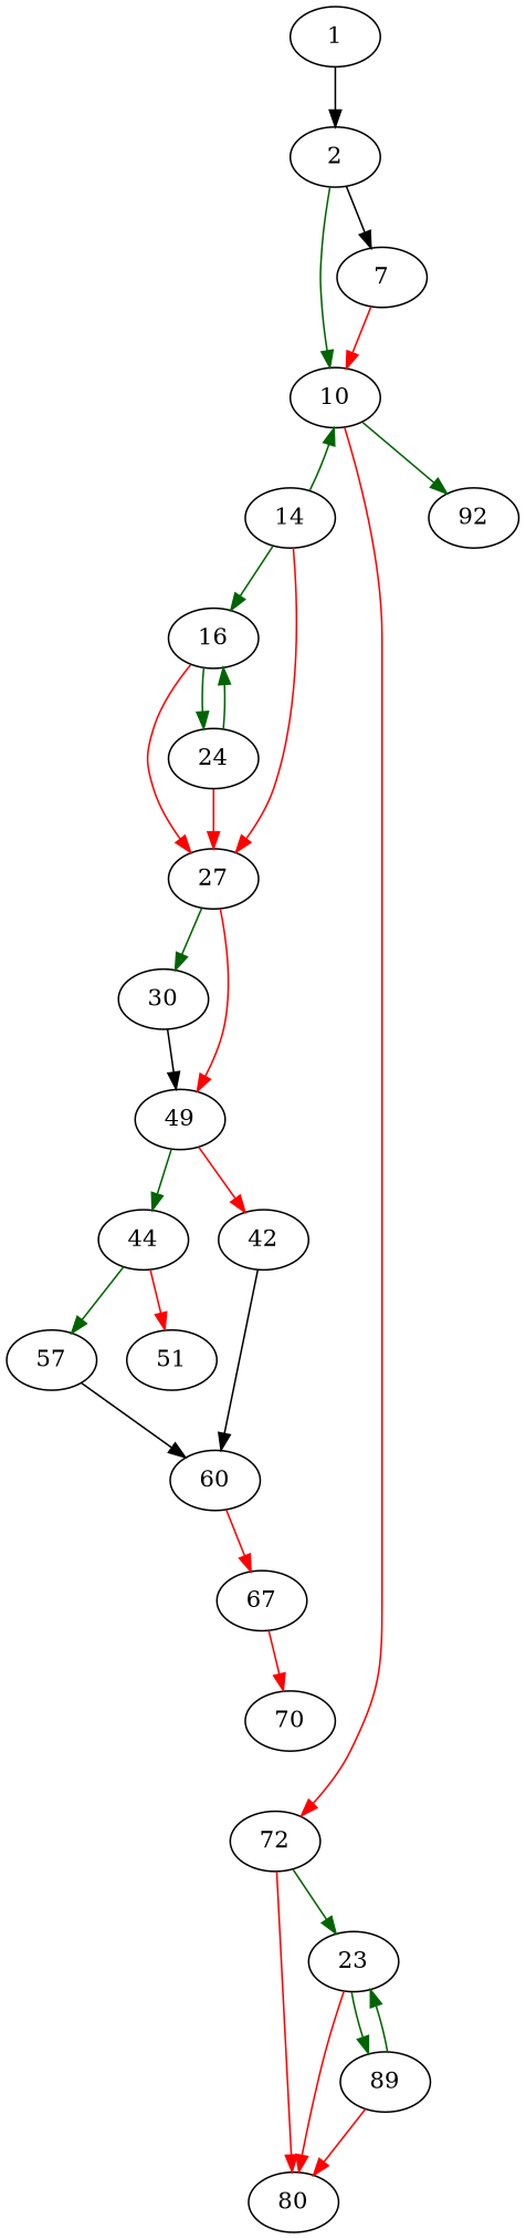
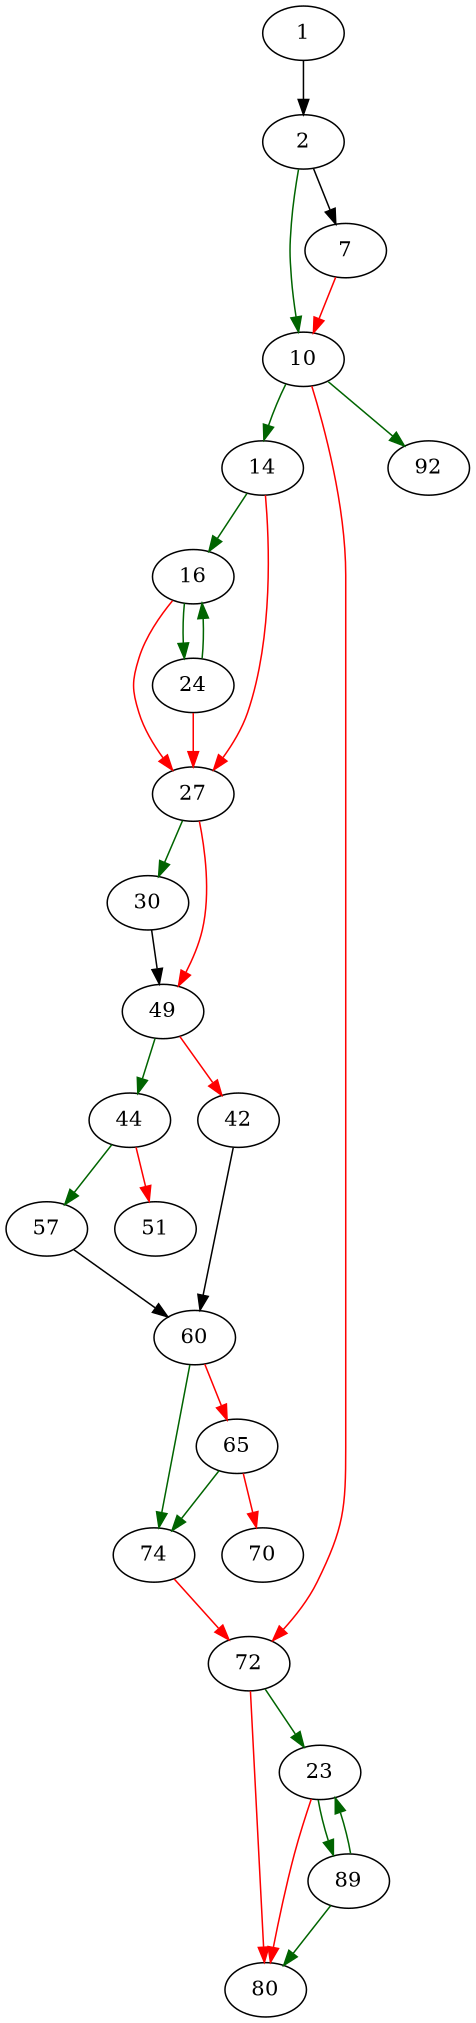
  strict digraph {
    edge [color=darkgreen cond=false]
    1 [entry=true]
    2
    10
    7
    14
    n6 [label=72]
    92
    16
    27
    80
    n11 [label=23]
    24
    30
    n14 [label=49]
    89
    44
    42
    57
    51
    60
-   65 [label=67]
+   74
+   65
    70
    1 -> 2 [color="" cond=""]
    2 -> 10 [cond=true]
    2 -> 7 [color=black]
-   14 -> 10 [cond=true]
+   10 -> 14 [cond=true]
    10 -> n6 [color=red]
    10 -> 92 [cond=true]
    7 -> 10 [color=red]
    14 -> 16 [cond=true]
    14 -> 27 [color=red]
    n6 -> 80 [color=red]
    n6 -> n11 [cond=true]
    16 -> 27 [color=red]
    16 -> 24 [cond=true]
    27 -> 30 [cond=true]
    27 -> n14 [color=red]
    n11 -> 80 [color=red]
    n11 -> 89 [cond=true]
    24 -> 16 [cond=true]
    24 -> 27 [color=red]
    30 -> n14 [color="" cond=""]
    n14 -> 44 [cond=true]
    n14 -> 42 [color=red]
-   89 -> 80 [color=red]
+   89 -> 80
    89 -> n11 [cond=true]
    44 -> 57 [cond=true]
    44 -> 51 [color=red]
    42 -> 60 [color="" cond=""]
    57 -> 60 [color="" cond=""]
+   60 -> 74 [cond=true]
    60 -> 65 [color=red]
+   74 -> n6 [color=red]
+   65 -> 74 [cond=true]
    65 -> 70 [color=red]
  }
